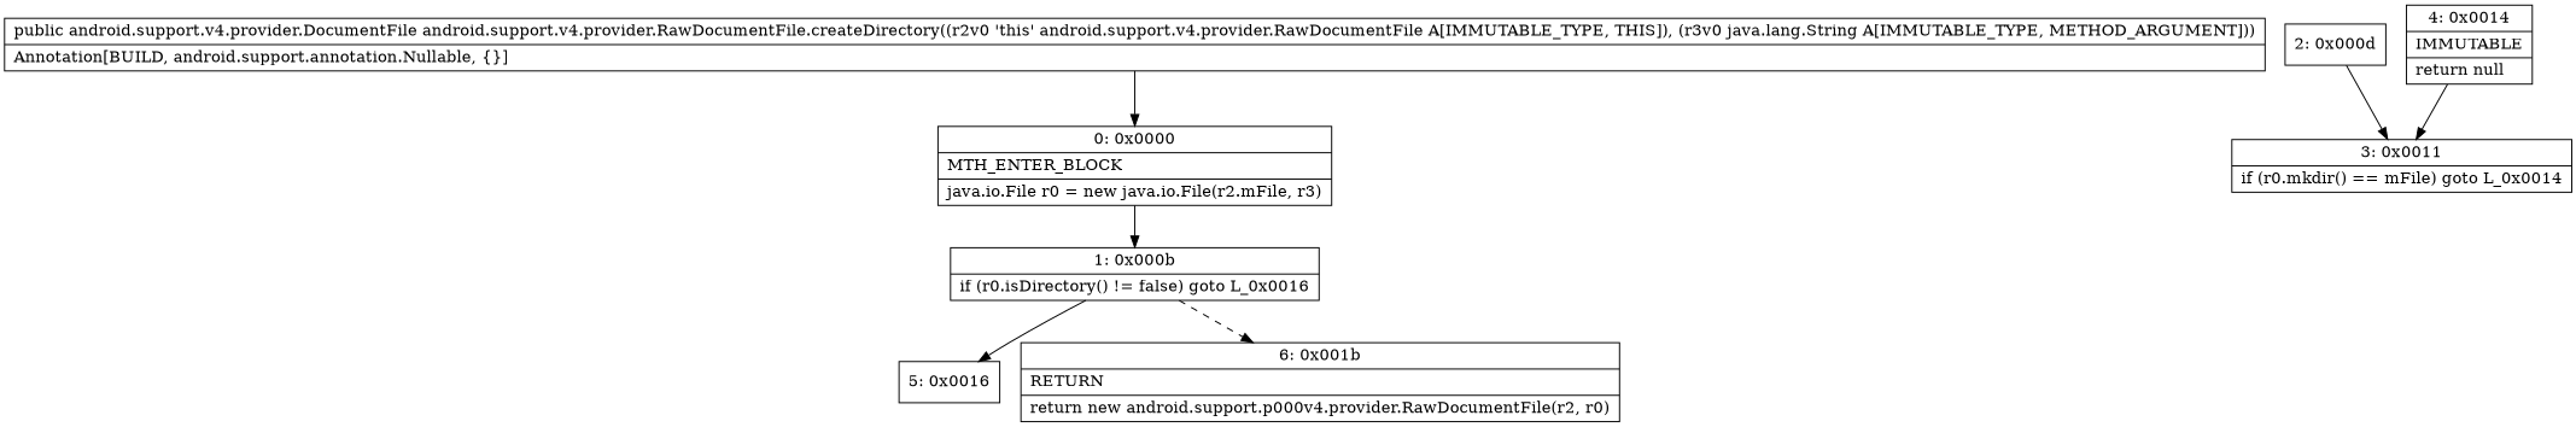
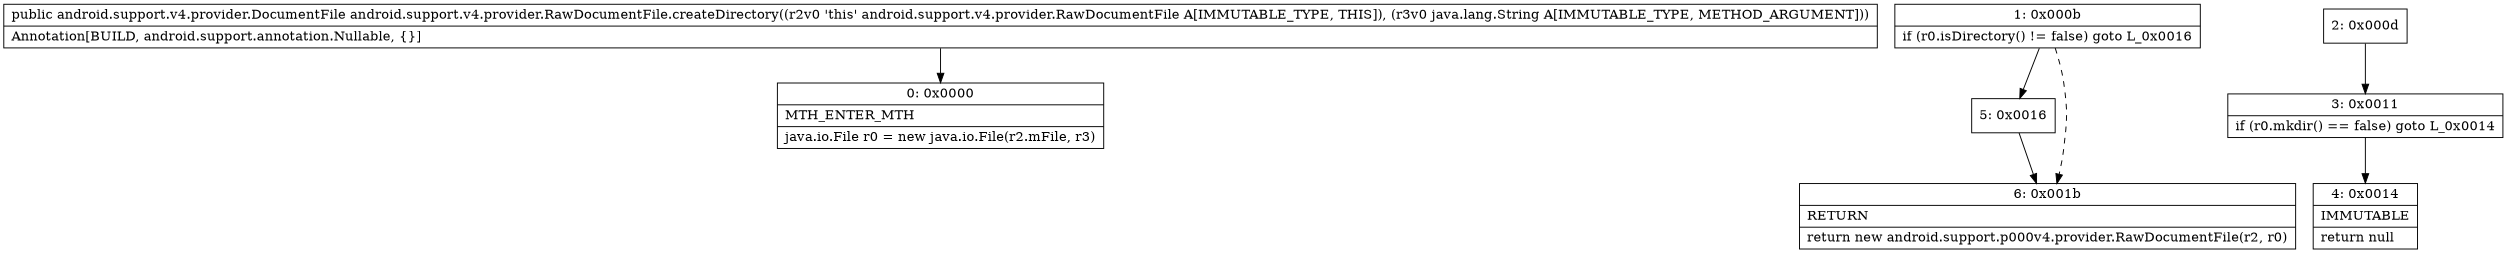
  digraph {
    node [shape=record]
-   n1 [label="{0\:\ 0x0000|MTH_ENTER_BLOCK\l|java.io.File r0 = new java.io.File(r2.mFile, r3)\l}"]
+   n1 [label="{0\:\ 0x0000|MTH_ENTER_MTH\l|java.io.File r0 = new java.io.File(r2.mFile, r3)\l}"]
    n2 [label="{1\:\ 0x000b|if (r0.isDirectory() != false) goto L_0x0016\l}"]
    n3 [label="{5\:\ 0x0016}"]
    n4 [label="{6\:\ 0x001b|RETURN\l|return new android.support.p000v4.provider.RawDocumentFile(r2, r0)\l}"]
    n5 [label="{2\:\ 0x000d}"]
-   n6 [label="{3\:\ 0x0011|if (r0.mkdir() == mFile) goto L_0x0014\l}"]
+   n6 [label="{3\:\ 0x0011|if (r0.mkdir() == false) goto L_0x0014\l}"]
    n7 [label="{4\:\ 0x0014|IMMUTABLE\l|return null\l}"]
    n8 [label="{public android.support.v4.provider.DocumentFile android.support.v4.provider.RawDocumentFile.createDirectory((r2v0 'this' android.support.v4.provider.RawDocumentFile A[IMMUTABLE_TYPE, THIS]), (r3v0 java.lang.String A[IMMUTABLE_TYPE, METHOD_ARGUMENT]))  | Annotation[BUILD, android.support.annotation.Nullable, \{\}]\l}"]
-   n1 -> n2
    n2 -> n3
    n2 -> n4 [style=dashed]
+   n3 -> n4
    n5 -> n6
-   n7 -> n6
+   n6 -> n7
    n8 -> n1
  }
